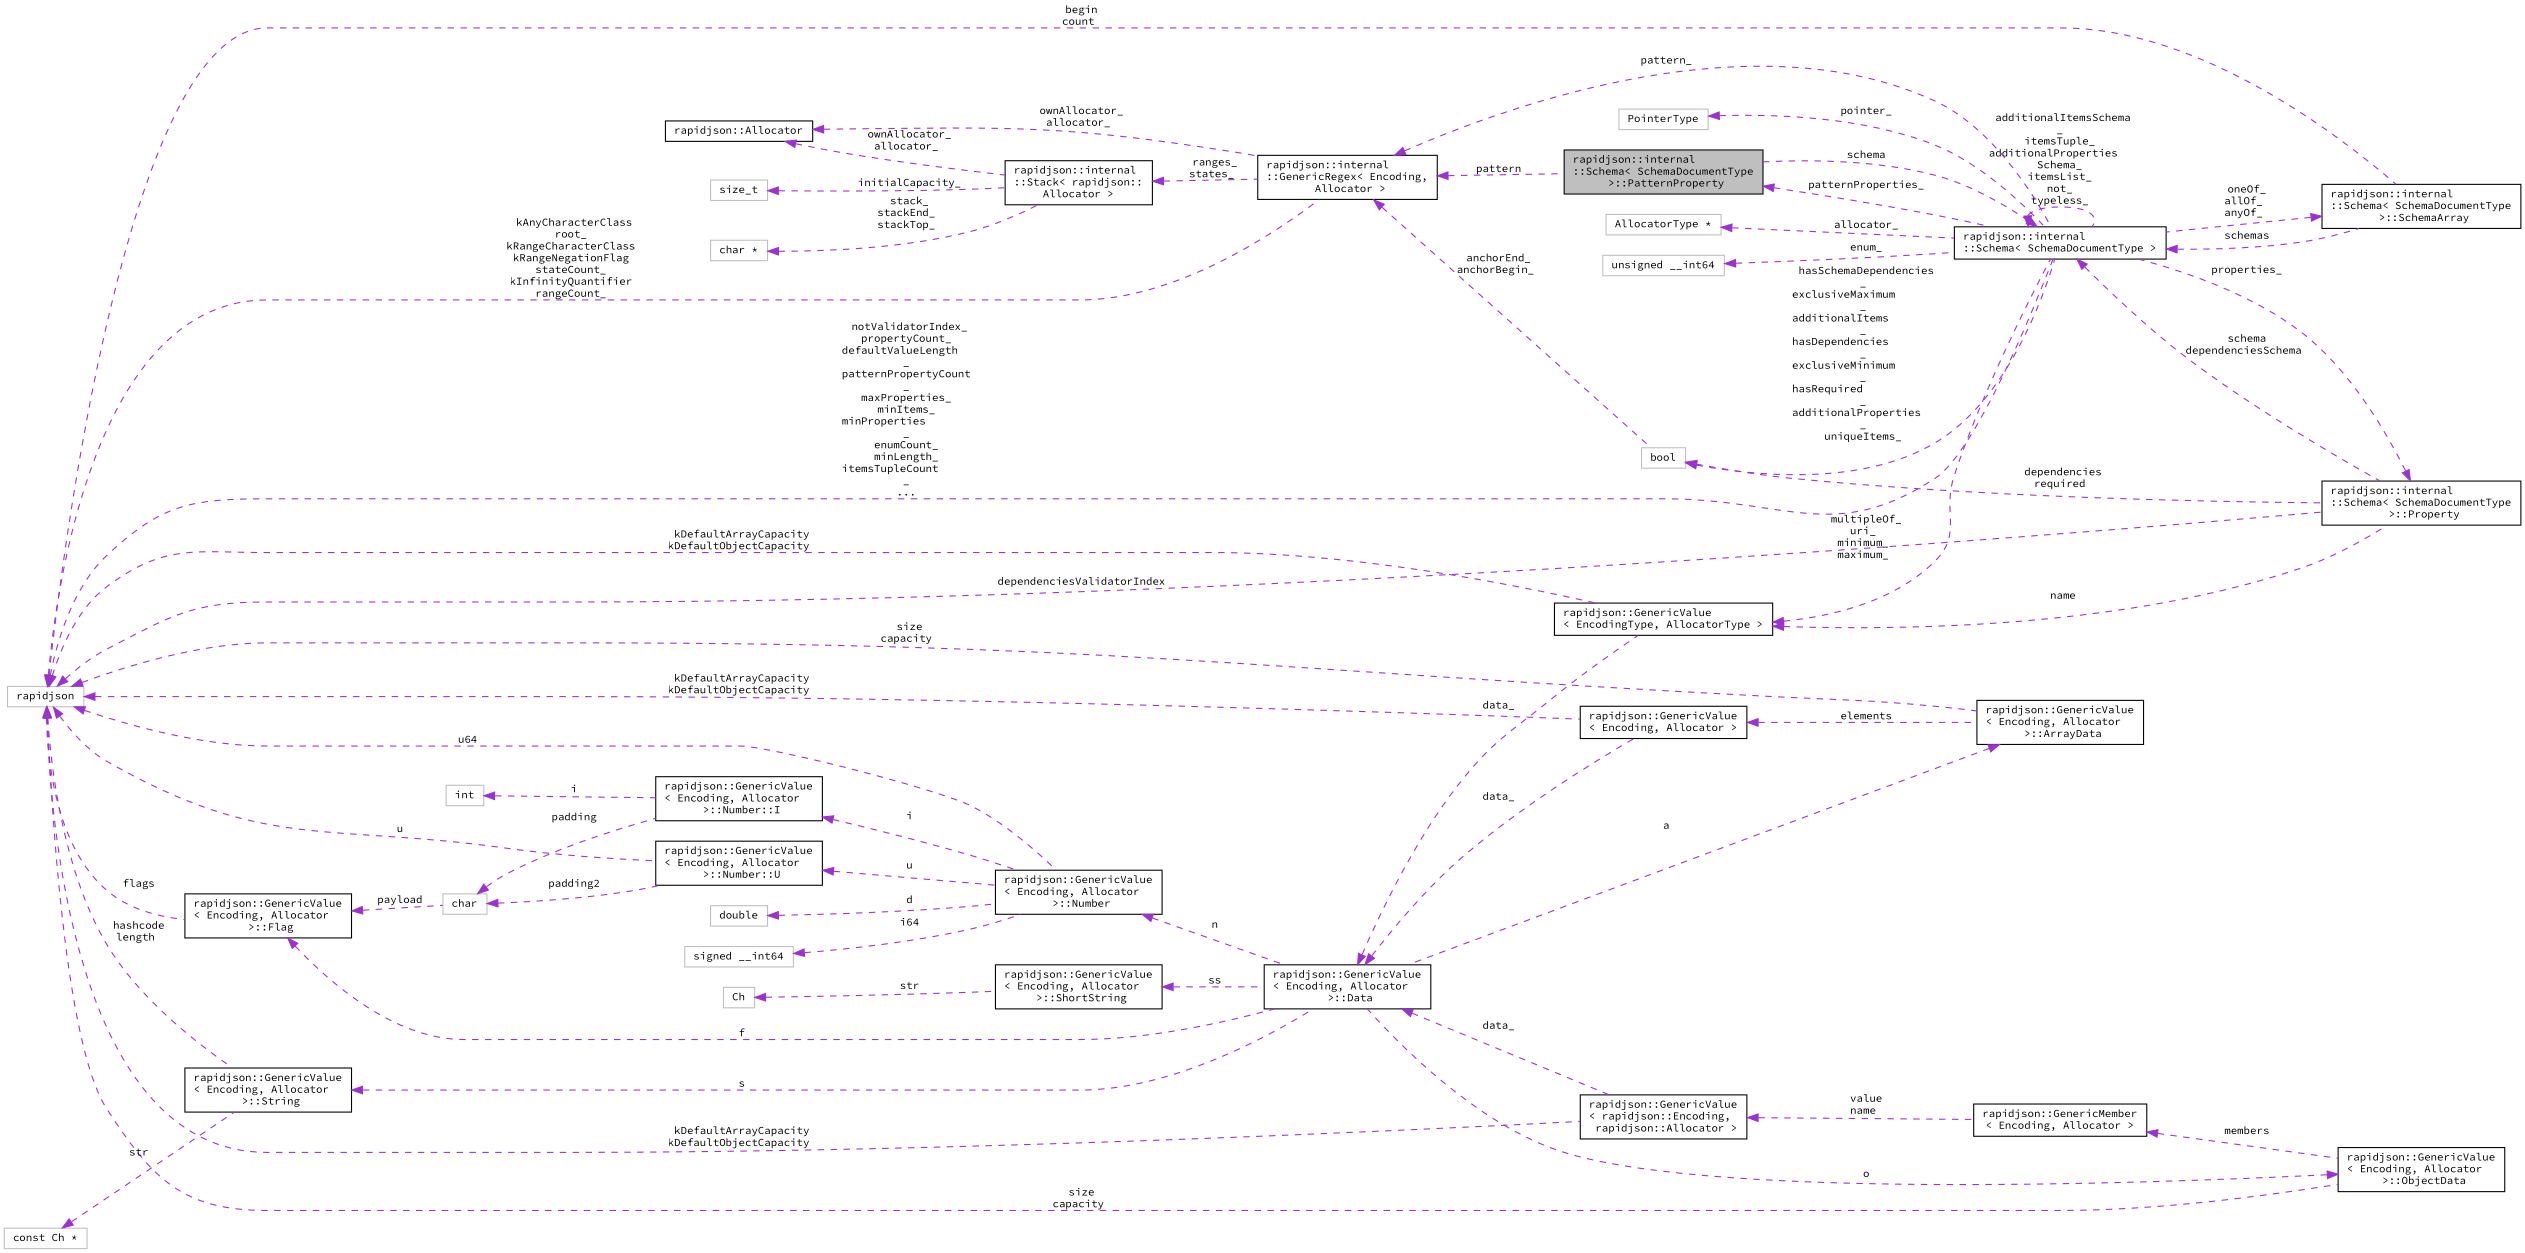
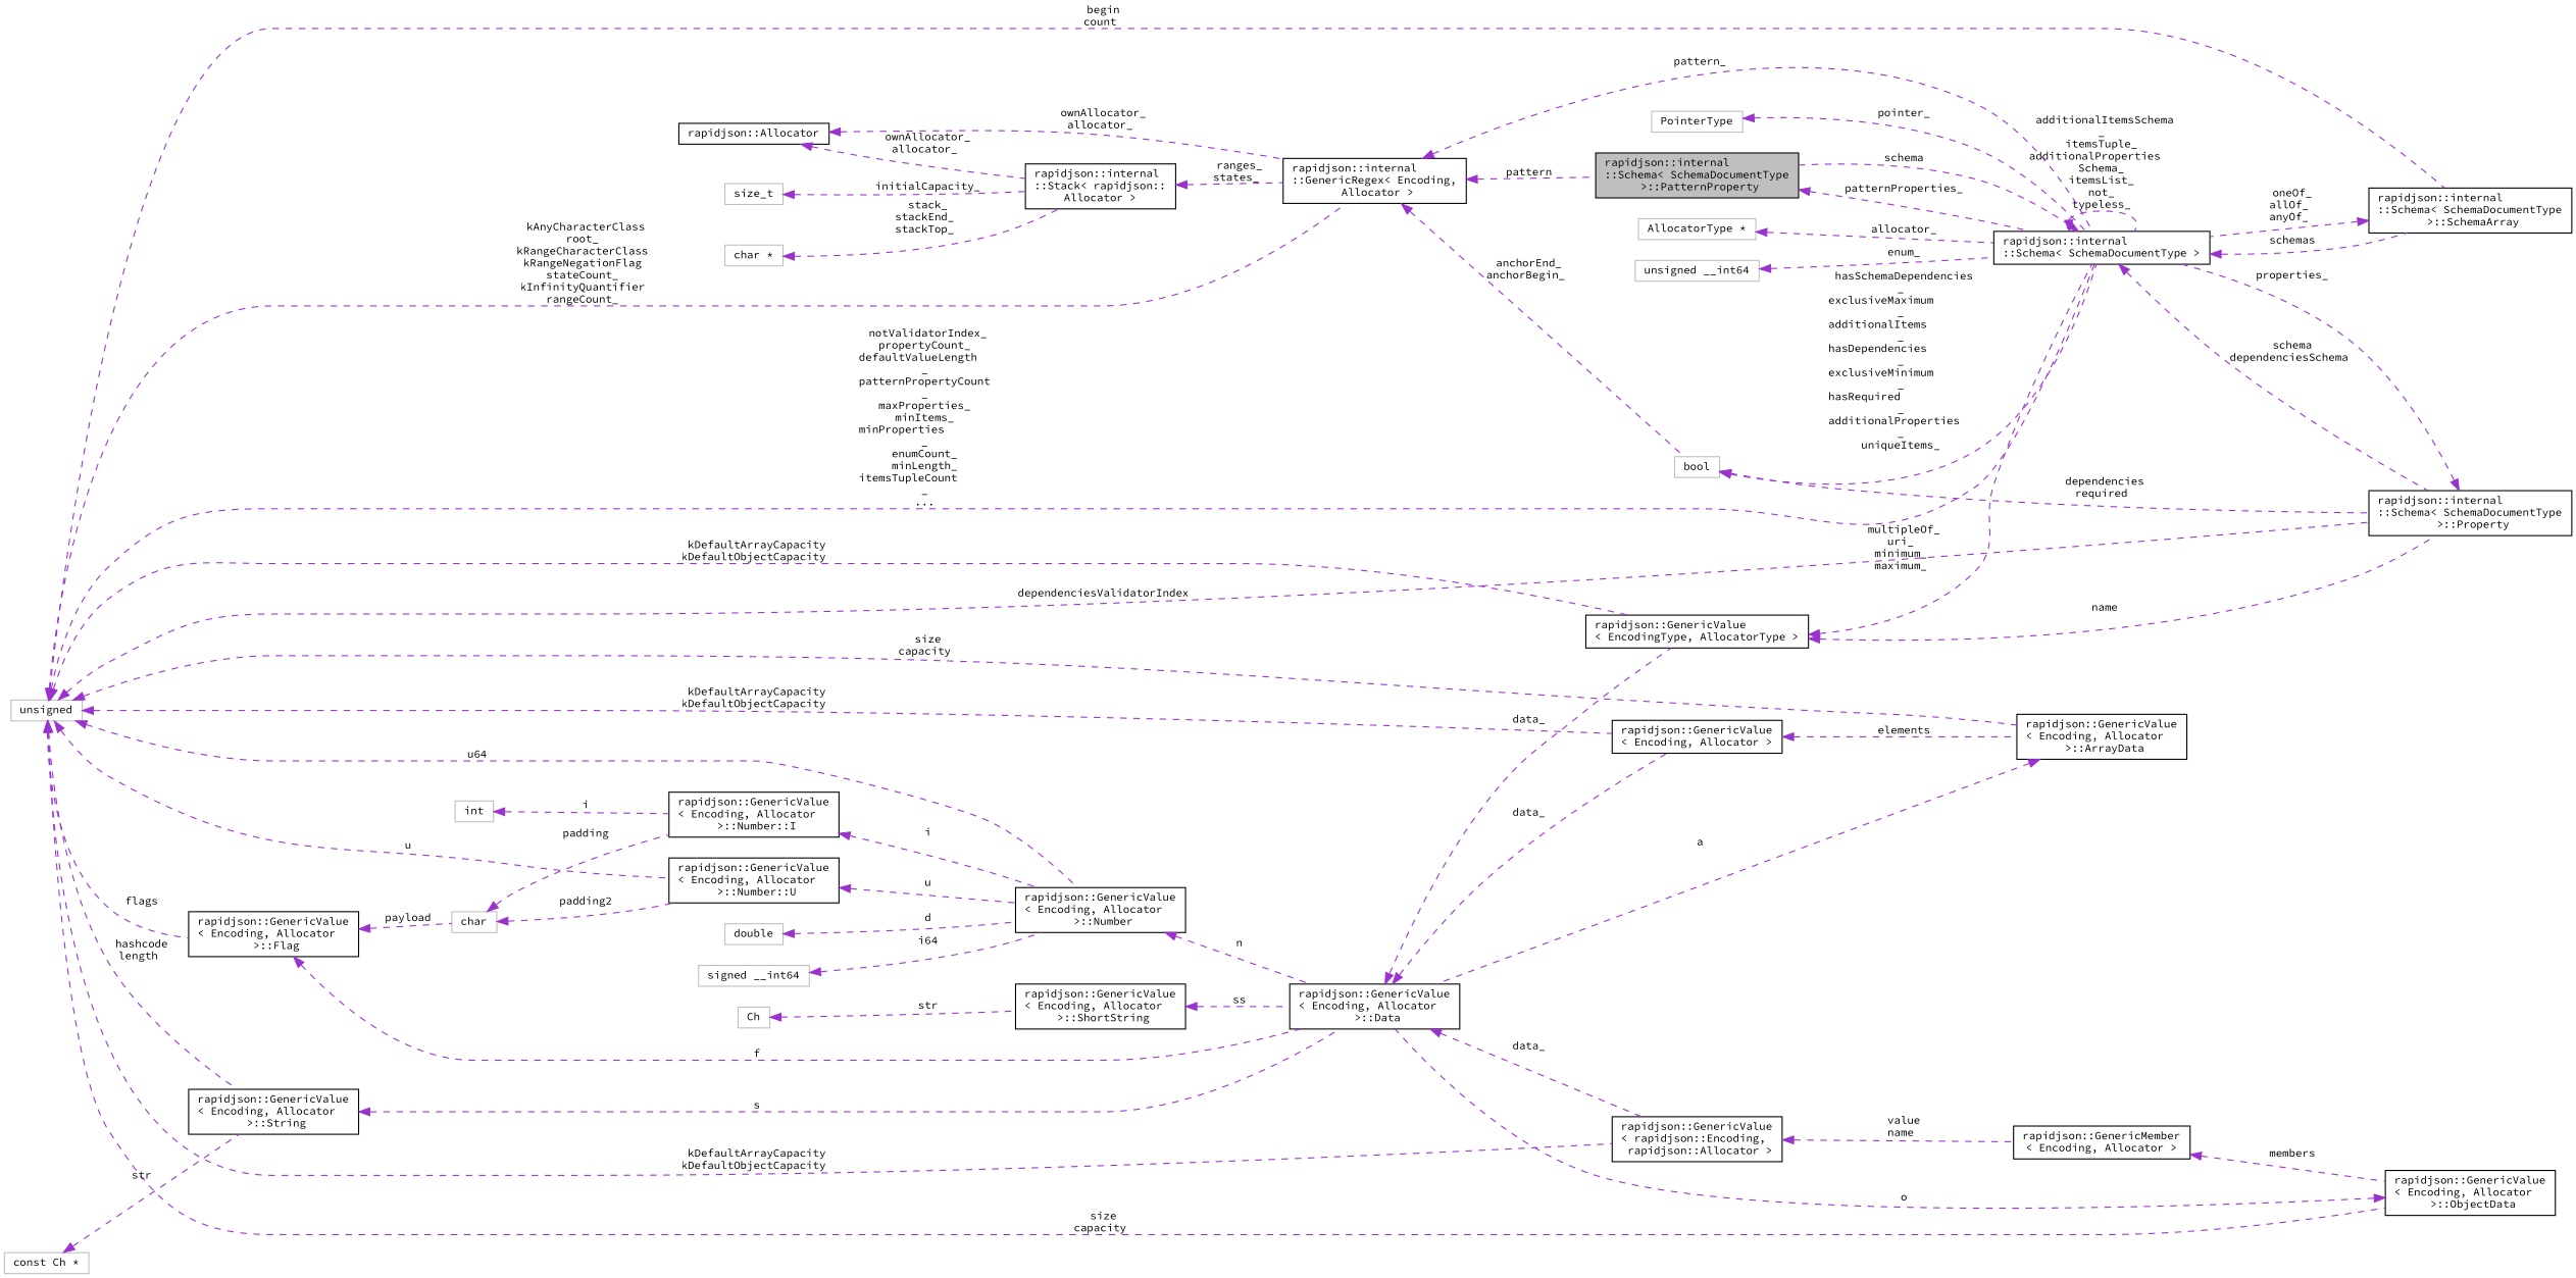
  digraph {
    fontname="Source Code Pro"
    rankdir=LR
    node [color=black fillcolor=white fontname="Source Code Pro" fontsize=10 shape=record style=filled]
    edge [color=darkorchid3 dir=back fontname="Source Code Pro" fontsize=10 labelfontname=Helvetica labelfontsize=10 style=dashed]
    n1 [fillcolor=grey75 fontcolor=black height=0.2 label="rapidjson::internal\l::Schema\< SchemaDocumentType\l \>::PatternProperty" width=0.4]
    n2 [height=0.2 label="rapidjson::internal\l::Schema\< SchemaDocumentType \>" width=0.4]
    n3 [height=0.2 label="rapidjson::internal\l::Schema\< SchemaDocumentType\l \>::Property" width=0.4]
    n4 [height=0.2 label="rapidjson::internal\l::Schema\< SchemaDocumentType\l \>::SchemaArray" width=0.4]
    n5 [color=grey75 height=0.2 label=PointerType width=0.4]
    n6 [color=grey75 height=0.2 label=bool width=0.4]
    n7 [height=0.2 label="rapidjson::internal\l::GenericRegex\< Encoding,\l Allocator \>" width=0.4]
    n8 [height=0.2 label="rapidjson::GenericValue\l\< EncodingType, AllocatorType \>" width=0.4]
-   n9 [color=grey75 height=0.2 label=rapidjson width=0.4]
+   n9 [color=grey75 height=0.2 label=unsigned width=0.4]
    n10 [height=0.2 label="rapidjson::GenericValue\l\< Encoding, Allocator\l \>::Flag" width=0.4]
    n11 [height=0.2 label="rapidjson::GenericValue\l\< Encoding, Allocator\l \>::ArrayData" width=0.4]
    n12 [height=0.2 label="rapidjson::GenericValue\l\< Encoding, Allocator \>" width=0.4]
    n13 [height=0.2 label="rapidjson::GenericValue\l\< Encoding, Allocator\l \>::ObjectData" width=0.4]
    n14 [height=0.2 label="rapidjson::GenericValue\l\< rapidjson::Encoding,\l rapidjson::Allocator \>" width=0.4]
    n15 [height=0.2 label="rapidjson::GenericValue\l\< Encoding, Allocator\l \>::Number" width=0.4]
    n16 [height=0.2 label="rapidjson::GenericValue\l\< Encoding, Allocator\l \>::Number::U" width=0.4]
    n17 [height=0.2 label="rapidjson::GenericValue\l\< Encoding, Allocator\l \>::String" width=0.4]
    n18 [height=0.2 label="rapidjson::GenericValue\l\< Encoding, Allocator\l \>::Data" width=0.4]
    n19 [color=grey75 height=0.2 label=char width=0.4]
    n20 [height=0.2 label="rapidjson::GenericMember\l\< Encoding, Allocator \>" width=0.4]
    n21 [height=0.2 label="rapidjson::GenericValue\l\< Encoding, Allocator\l \>::ShortString" width=0.4]
    n22 [color=grey75 height=0.2 label=Ch width=0.4]
    n23 [height=0.2 label="rapidjson::GenericValue\l\< Encoding, Allocator\l \>::Number::I" width=0.4]
    n24 [color=grey75 height=0.2 label=double width=0.4]
    n25 [color=grey75 height=0.2 label=int width=0.4]
    n26 [color=grey75 height=0.2 label="signed __int64" width=0.4]
    n27 [color=grey75 height=0.2 label="const Ch *" width=0.4]
    n28 [color=grey75 height=0.2 label="AllocatorType *" width=0.4]
    n29 [height=0.2 label="rapidjson::internal\l::Stack\< rapidjson::\lAllocator \>" width=0.4]
    n30 [height=0.2 label="rapidjson::Allocator" width=0.4]
    n31 [color=grey75 height=0.2 label=size_t width=0.4]
    n32 [color=grey75 height=0.2 label="char *" width=0.4]
    n33 [color=grey75 height=0.2 label="unsigned __int64" width=0.4]
    n1 -> n2 [label=" patternProperties_"]
    n2 -> n1 [label=" schema"]
    n2 -> n2 [label=" additionalItemsSchema\l_\nitemsTuple_\nadditionalProperties\lSchema_\nitemsList_\nnot_\ntypeless_"]
    n2 -> n3 [label=" schema\ndependenciesSchema"]
    n2 -> n4 [label=" schemas"]
    n3 -> n2 [label=" properties_"]
    n4 -> n2 [label=" oneOf_\nallOf_\nanyOf_"]
    n5 -> n2 [label=" pointer_"]
    n6 -> n2 [label=" hasSchemaDependencies\l_\nexclusiveMaximum\l_\nadditionalItems\l_\nhasDependencies\l_\nexclusiveMinimum\l_\nhasRequired\l_\nadditionalProperties\l_\nuniqueItems_"]
    n6 -> n3 [label=" dependencies\nrequired"]
    n7 -> n1 [label=" pattern"]
    n7 -> n2 [label=" pattern_"]
    n7 -> n6 [label=" anchorEnd_\nanchorBegin_"]
    n8 -> n2 [label=" multipleOf_\nuri_\nminimum_\nmaximum_"]
    n8 -> n3 [label=" name"]
    n9 -> n2 [label=" notValidatorIndex_\npropertyCount_\ndefaultValueLength\l_\npatternPropertyCount\l_\nmaxProperties_\nminItems_\nminProperties\l_\nenumCount_\nminLength_\nitemsTupleCount\l_\n..."]
    n9 -> n3 [label=" dependenciesValidatorIndex"]
    n9 -> n4 [label=" begin\ncount"]
    n9 -> n7 [label=" kAnyCharacterClass\nroot_\nkRangeCharacterClass\nkRangeNegationFlag\nstateCount_\nkInfinityQuantifier\nrangeCount_"]
    n9 -> n8 [label=" kDefaultArrayCapacity\nkDefaultObjectCapacity"]
    n9 -> n10 [label=" flags"]
    n9 -> n11 [label=" size\ncapacity"]
    n9 -> n12 [label=" kDefaultArrayCapacity\nkDefaultObjectCapacity"]
    n9 -> n13 [label=" size\ncapacity"]
    n9 -> n14 [label=" kDefaultArrayCapacity\nkDefaultObjectCapacity"]
    n9 -> n15 [label=" u64"]
    n9 -> n16 [label=" u"]
    n9 -> n17 [label=" hashcode\nlength"]
    n10 -> n18 [label=" f"]
    n10 -> n19 [label=" payload"]
    n11 -> n18 [label=" a"]
    n12 -> n11 [label=" elements"]
    n13 -> n18 [label=" o"]
    n14 -> n20 [label=" value\nname"]
    n15 -> n18 [label=" n"]
    n16 -> n15 [label=" u"]
    n17 -> n18 [label=" s"]
    n18 -> n8 [label=" data_"]
    n18 -> n12 [label=" data_"]
    n18 -> n14 [label=" data_"]
    n19 -> n16 [label=" padding2"]
    n19 -> n23 [label=" padding"]
    n20 -> n13 [label=" members"]
    n21 -> n18 [label=" ss"]
    n22 -> n21 [label=" str"]
    n23 -> n15 [label=" i"]
    n24 -> n15 [label=" d"]
    n25 -> n23 [label=" i"]
    n26 -> n15 [label=" i64"]
    n27 -> n17 [label=" str"]
    n28 -> n2 [label=" allocator_"]
    n29 -> n7 [label=" ranges_\nstates_"]
    n30 -> n7 [label=" ownAllocator_\nallocator_"]
    n30 -> n29 [label=" ownAllocator_\nallocator_"]
    n31 -> n29 [label=" initialCapacity_"]
    n32 -> n29 [label=" stack_\nstackEnd_\nstackTop_"]
    n33 -> n2 [label=" enum_"]
  }
